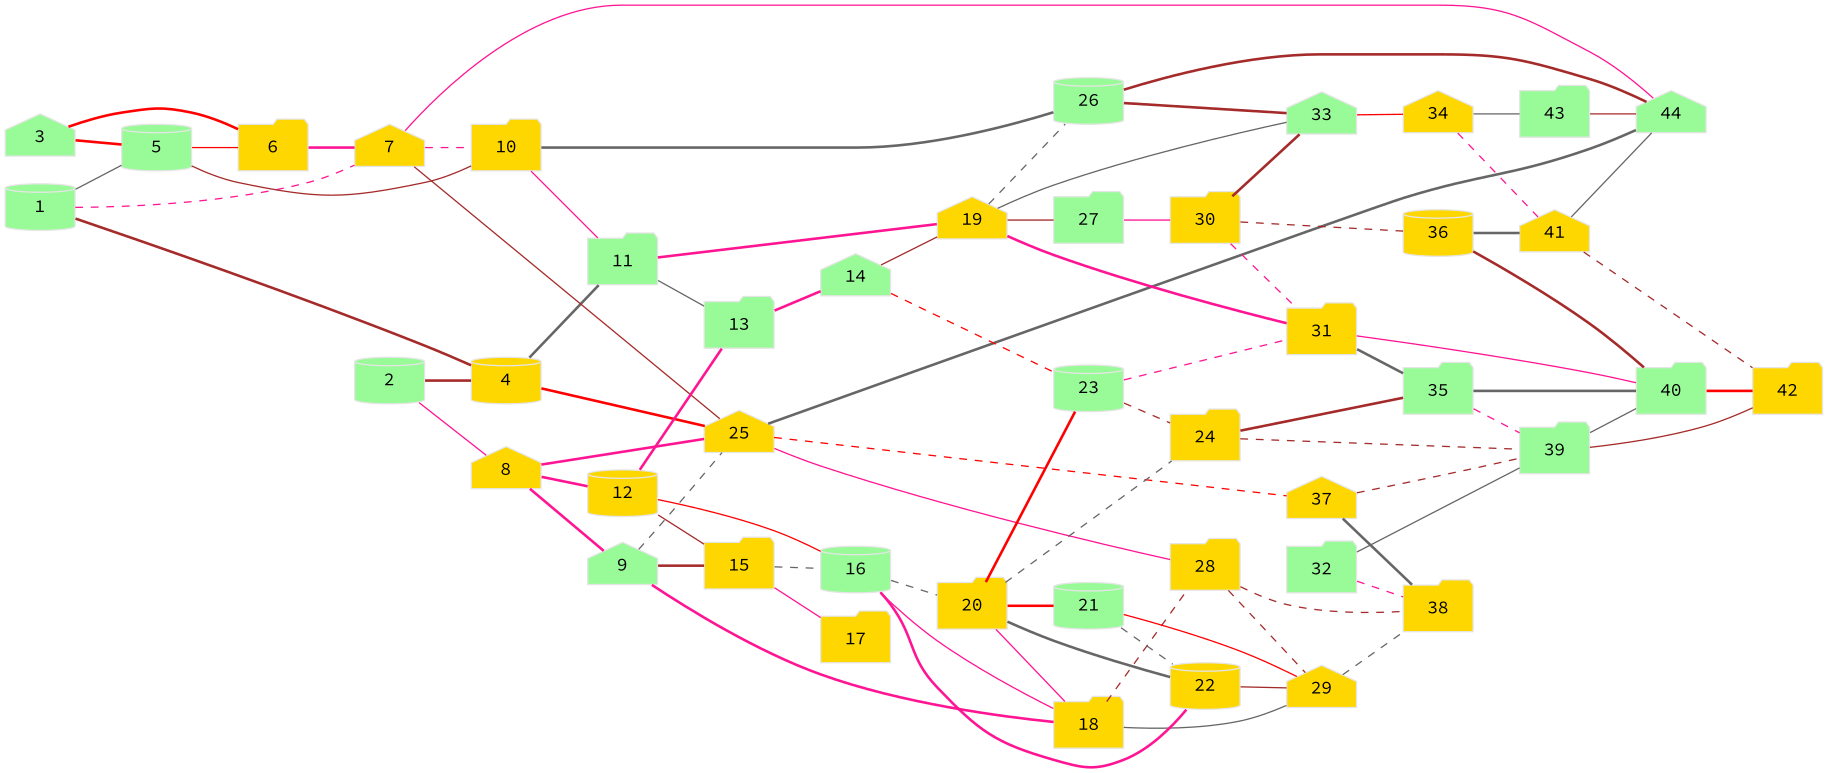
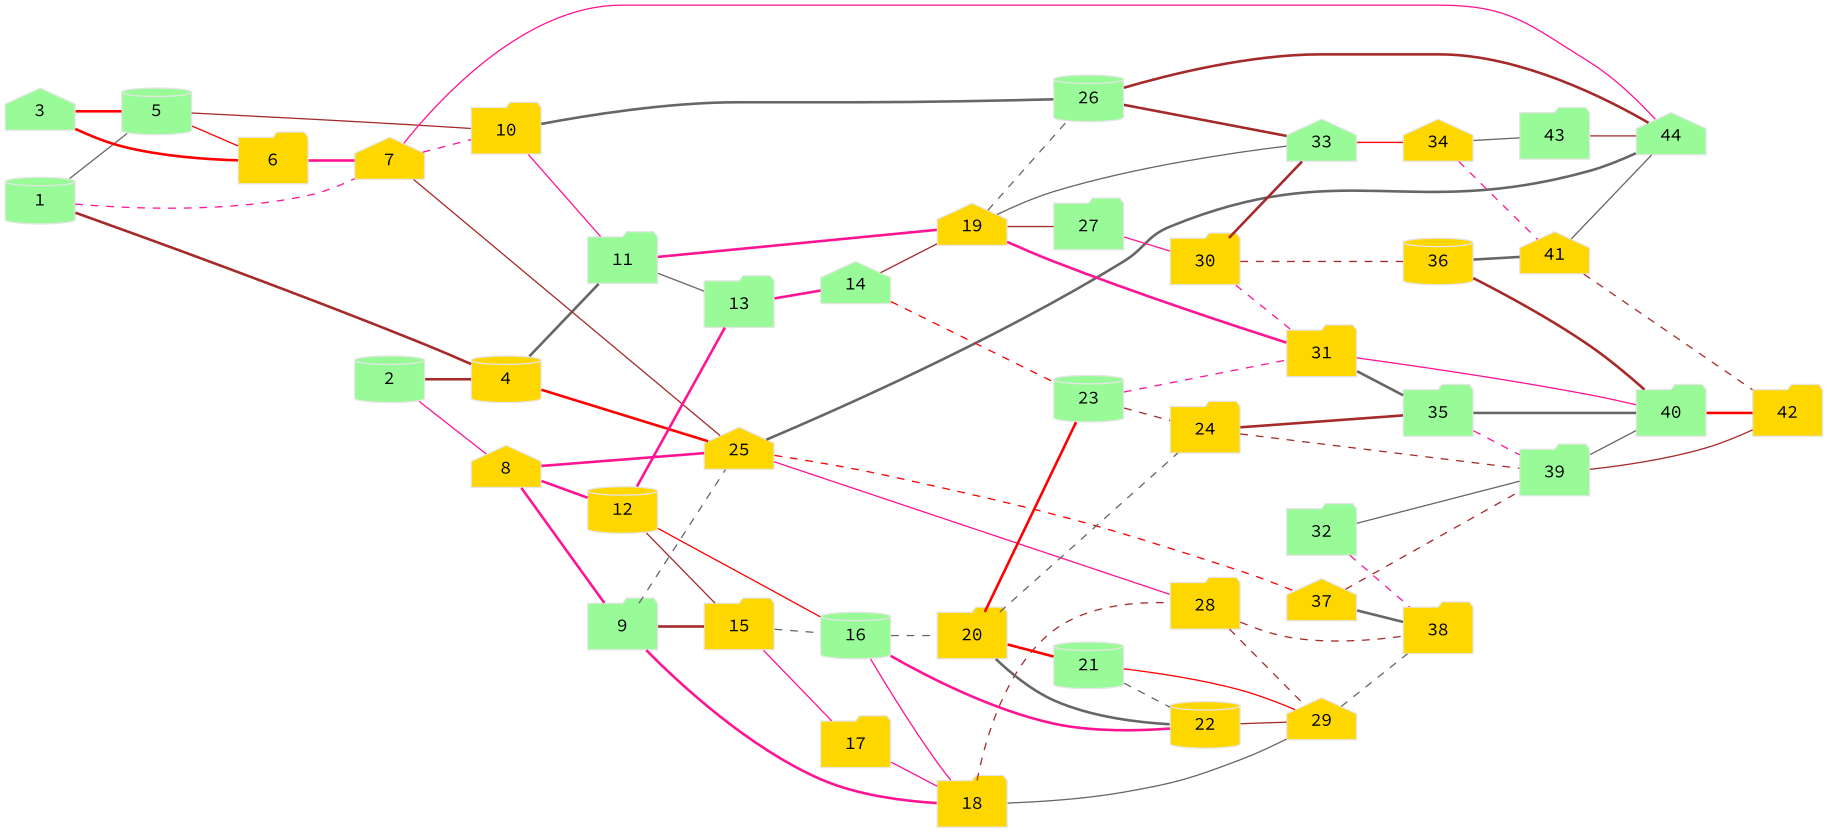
  graph {
    fontname="Source Code Pro"
    rankdir=LR
    node [color=gray90 fillcolor=gold fontname="Source Code Pro" shape=folder style=filled]
    edge [color=deeppink fontname="Source Code Pro" style=bold weight=1.0]
    1 [fillcolor=palegreen shape=cylinder]
    4 [shape=cylinder]
    5 [fillcolor=palegreen shape=cylinder]
    7 [shape=house]
    11 [fillcolor=palegreen]
    25 [shape=house]
    6
    10
    44 [fillcolor=palegreen shape=house]
    2 [fillcolor=palegreen shape=cylinder]
    8 [shape=house]
-   9 [fillcolor=palegreen shape=house]
+   9 [fillcolor=palegreen]
    12 [shape=cylinder]
    3 [fillcolor=palegreen shape=house]
    13 [fillcolor=palegreen]
    19 [shape=house]
    28
    37 [shape=house]
    26 [fillcolor=palegreen shape=cylinder]
    15
    18
    16 [fillcolor=palegreen shape=cylinder]
    17
    29 [shape=house]
    33 [fillcolor=palegreen shape=house]
    14 [fillcolor=palegreen shape=house]
    27 [fillcolor=palegreen]
    31
    20
    22 [shape=cylinder]
    23 [fillcolor=palegreen shape=cylinder]
    24
    21 [fillcolor=palegreen shape=cylinder]
    38
    30
    34 [shape=house]
    35 [fillcolor=palegreen]
    39 [fillcolor=palegreen]
    40 [fillcolor=palegreen]
    42
    36 [shape=cylinder]
    41 [shape=house]
    32 [fillcolor=palegreen]
    43 [fillcolor=palegreen]
    1 -- 4 [color=brown]
    1 -- 5 [color=gray40 style=solid weight=2.0]
    1 -- 7 [style=dashed]
    4 -- 11 [color=gray40 weight=2.0]
    4 -- 25 [color=red]
    5 -- 6 [color=red style=solid]
    5 -- 10 [color=brown style=solid]
    7 -- 25 [color=brown style=solid]
    7 -- 10 [style=dashed weight=2.0]
    7 -- 44 [style=solid]
    11 -- 13 [color=gray40 style=solid]
    11 -- 19
    25 -- 44 [color=gray40]
    25 -- 28 [style=solid]
    25 -- 37 [color=red style=dashed]
    6 -- 7 [weight=2.0]
    10 -- 11 [style=solid]
    10 -- 26 [color=gray40 weight=2.0]
    2 -- 4 [color=brown weight=2.0]
    2 -- 8 [style=solid]
    8 -- 25
    8 -- 9
    8 -- 12
    9 -- 25 [color=gray40 style=dashed]
    9 -- 15 [color=brown weight=2.0]
    9 -- 18
    12 -- 13 [weight=2.0]
    12 -- 15 [color=brown style=solid]
    12 -- 16 [color=red style=solid]
    3 -- 5 [color=red weight=2.0]
    3 -- 6 [color=red]
    13 -- 14
    19 -- 26 [color=gray40 style=dashed]
    19 -- 33 [color=gray40 style=solid]
    19 -- 27 [color=brown style=solid weight=2.0]
    19 -- 31
    28 -- 29 [color=brown style=dashed]
    28 -- 38 [color=brown style=dashed]
    37 -- 38 [color=gray40 weight=2.0]
    37 -- 39 [color=brown style=dashed]
    26 -- 44 [color=brown]
    26 -- 33 [color=brown]
    15 -- 16 [color=gray40 style=dashed]
    15 -- 17 [style=solid]
    18 -- 28 [color=brown style=dashed]
    18 -- 29 [color=gray40 style=solid]
    16 -- 18 [style=solid]
    16 -- 20 [color=gray40 style=dashed]
    16 -- 22
-   20 -- 18 [style=solid weight=2.0]
+   17 -- 18 [style=solid weight=2.0]
    29 -- 38 [color=gray40 style=dashed]
    33 -- 34 [color=red style=solid]
    14 -- 19 [color=brown style=solid]
    14 -- 23 [color=red style=dashed]
    27 -- 30 [style=solid]
    31 -- 35 [color=gray40]
    31 -- 40 [style=solid]
    20 -- 22 [color=gray40]
    20 -- 23 [color=red]
    20 -- 24 [color=gray40 style=dashed]
    20 -- 21 [color=red]
    22 -- 29 [color=brown style=solid]
    23 -- 31 [style=dashed]
    23 -- 24 [color=brown style=dashed]
    24 -- 35 [color=brown]
    24 -- 39 [color=brown style=dashed]
    21 -- 29 [color=red style=solid]
    21 -- 22 [color=gray40 style=dashed]
    30 -- 33 [color=brown]
    30 -- 31 [style=dashed]
    30 -- 36 [color=brown style=dashed weight=2.0]
    34 -- 41 [style=dashed]
    34 -- 43 [color=gray40 style=solid]
    35 -- 39 [style=dashed]
    35 -- 40 [color=gray40 weight=3.0]
    39 -- 40 [color=gray40 style=solid]
    39 -- 42 [color=brown style=solid]
    40 -- 42 [color=red]
    36 -- 40 [color=brown]
    36 -- 41 [color=gray40 weight=2.0]
    41 -- 44 [color=gray40 style=solid weight=2.0]
    41 -- 42 [color=brown style=dashed]
    32 -- 38 [style=dashed weight=2.0]
    32 -- 39 [color=gray40 style=solid]
    43 -- 44 [color=brown style=solid weight=3.0]
  }
